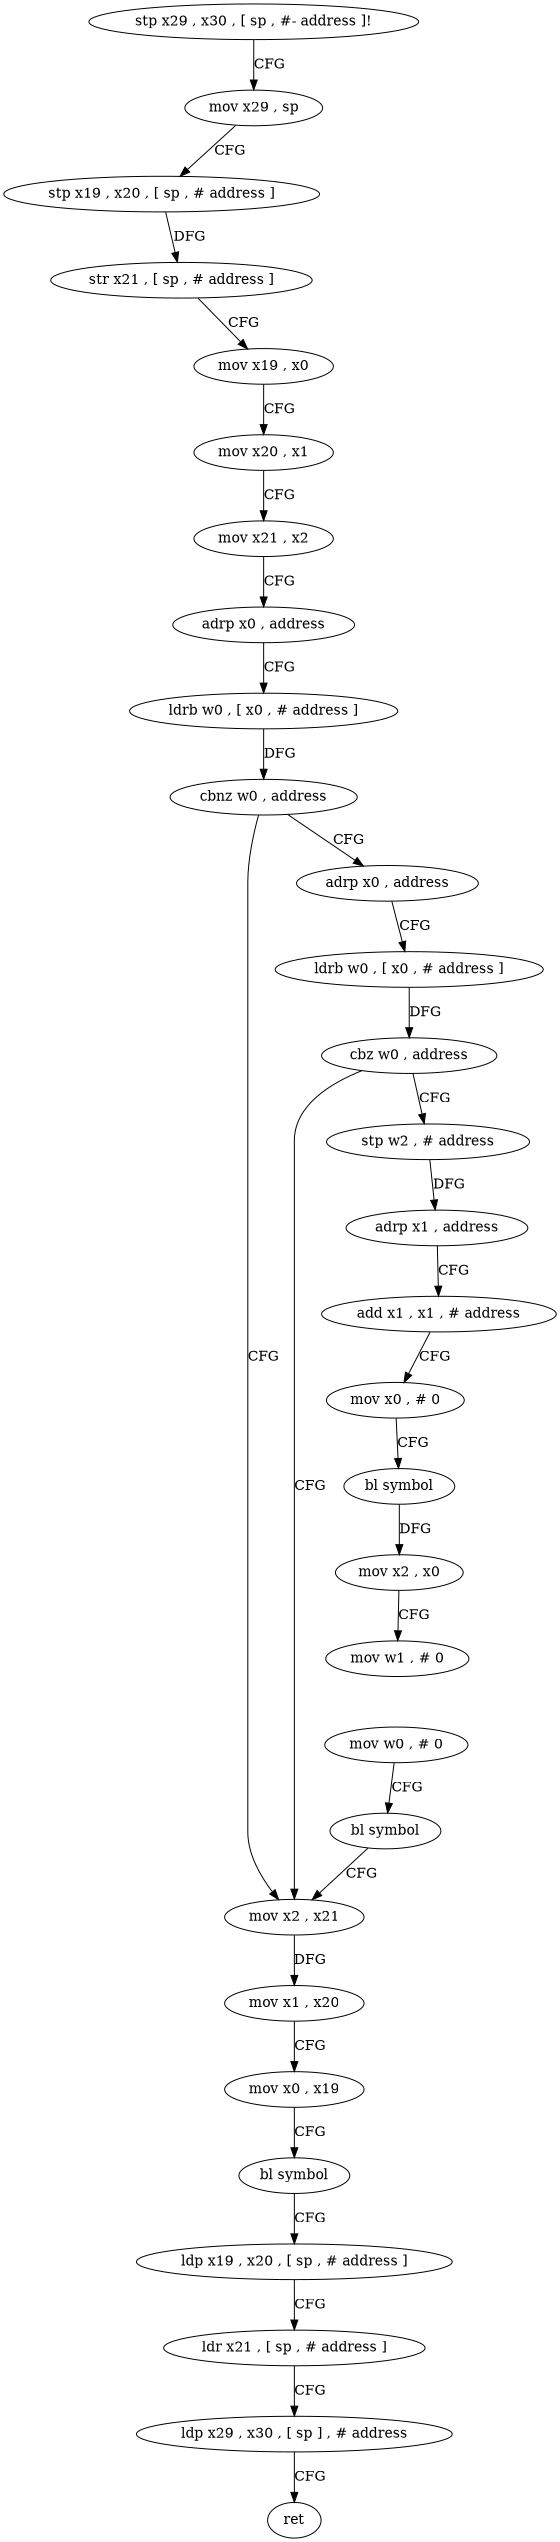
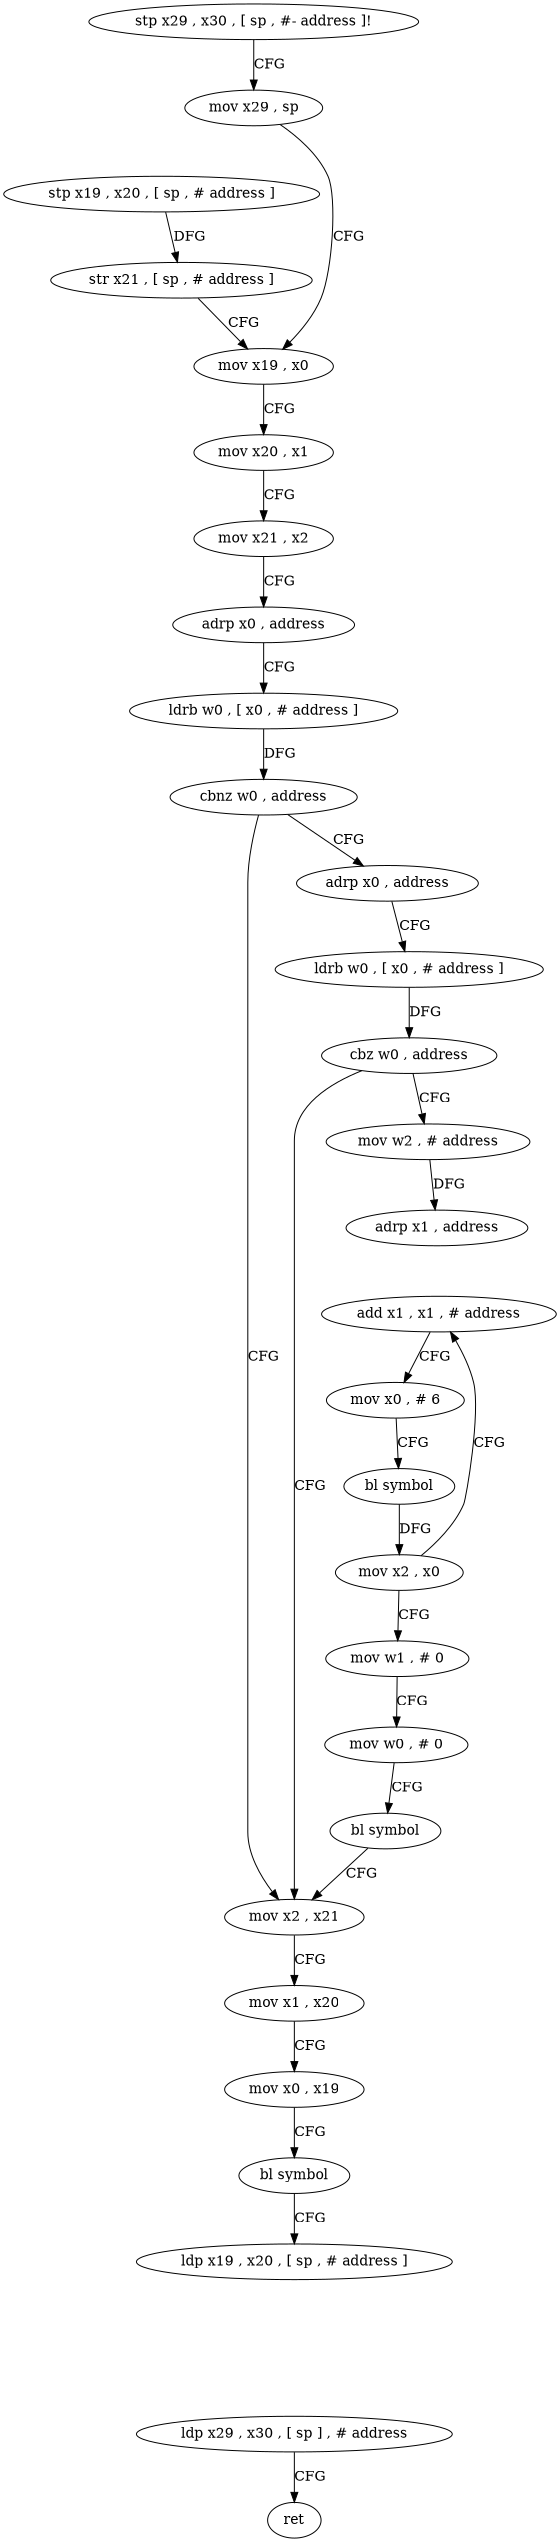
  digraph {
    n1 [label="stp x29 , x30 , [ sp , #- address ]!"]
    n2 [label="mov x29 , sp"]
    n3 [label="stp x19 , x20 , [ sp , # address ]"]
    n4 [label="str x21 , [ sp , # address ]"]
    n5 [label="mov x19 , x0"]
    n6 [label="mov x20 , x1"]
    n7 [label="mov x21 , x2"]
    n8 [label="adrp x0 , address"]
    n9 [label="ldrb w0 , [ x0 , # address ]"]
    n10 [label="cbnz w0 , address"]
    n11 [label="mov x2 , x21"]
    n12 [label="adrp x0 , address"]
    n13 [label="mov x1 , x20"]
    n14 [label="ldrb w0 , [ x0 , # address ]"]
    n15 [label="mov x0 , x19"]
    n16 [label="cbz w0 , address"]
    n17 [label="bl symbol"]
    n18 [label="ldp x19 , x20 , [ sp , # address ]"]
-   n19 [label="ldr x21 , [ sp , # address ]"]
    n20 [label="ldp x29 , x30 , [ sp ] , # address"]
    n21 [label=ret]
-   n22 [label="stp w2 , # address"]
+   n22 [label="mov w2 , # address"]
    n23 [label="adrp x1 , address"]
    n24 [label="add x1 , x1 , # address"]
-   n25 [label="mov x0 , # 0"]
+   n25 [label="mov x0 , # 6"]
    n26 [label="bl symbol"]
    n27 [label="mov x2 , x0"]
    n28 [label="mov w1 , # 0"]
    n29 [label="mov w0 , # 0"]
    n30 [label="bl symbol"]
    n1 -> n2 [label=CFG]
-   n2 -> n3 [label=CFG]
+   n2 -> n5 [label=CFG]
    n3 -> n4 [label=DFG]
    n4 -> n5 [label=CFG]
    n5 -> n6 [label=CFG]
    n6 -> n7 [label=CFG]
    n7 -> n8 [label=CFG]
    n8 -> n9 [label=CFG]
    n9 -> n10 [label=DFG]
    n10 -> n11 [label=CFG]
    n10 -> n12 [label=CFG]
-   n11 -> n13 [label=DFG]
+   n11 -> n13 [label=CFG]
    n12 -> n14 [label=CFG]
    n13 -> n15 [label=CFG]
    n14 -> n16 [label=DFG]
    n15 -> n17 [label=CFG]
    n16 -> n11 [label=CFG]
    n16 -> n22 [label=CFG]
    n17 -> n18 [label=CFG]
-   n18 -> n19 [label=CFG]
-   n19 -> n20 [label=CFG]
    n20 -> n21 [label=CFG]
    n22 -> n23 [label=DFG]
-   n23 -> n24 [label=CFG]
+   n27 -> n24 [label=CFG]
    n24 -> n25 [label=CFG]
    n25 -> n26 [label=CFG]
    n26 -> n27 [label=DFG]
    n27 -> n28 [label=CFG]
+   n28 -> n29 [label=CFG]
    n29 -> n30 [label=CFG]
    n30 -> n11 [label=CFG]
  }
